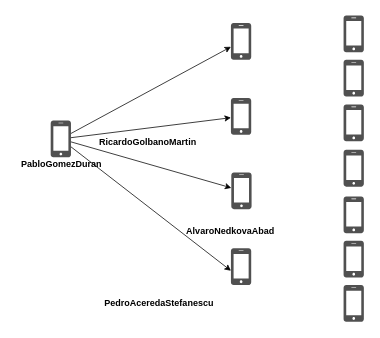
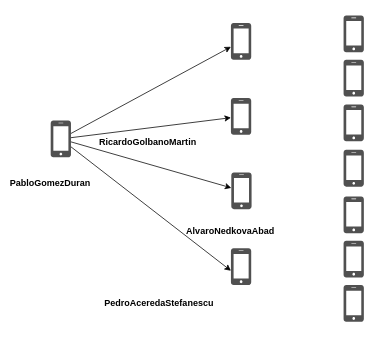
  <mxCell id="0" />
  <mxCell id="1" parent="0" />
  <mxCell id="2" value="" style="pointerEvents=1;shadow=0;dashed=0;html=1;strokeColor=none;fillColor=#505050;labelPosition=center;verticalLabelPosition=bottom;verticalAlign=top;outlineConnect=0;align=center;shape=mxgraph.office.devices.cell_phone_iphone_proportional;" parent="1" vertex="1"><mxGeometry x="67" y="160" width="27" height="49" as="geometry" /></mxCell>
  <mxCell id="3" value="" style="endArrow=classic;html=1;" parent="1" source="2" target="15" edge="1"><mxGeometry width="50" height="50" relative="1" as="geometry"><mxPoint x="117" y="210" as="sourcePoint" /><mxPoint x="307" y="71.25" as="targetPoint" /></mxGeometry></mxCell>
  <mxCell id="4" value="" style="endArrow=classic;html=1;" parent="1" source="2" target="14" edge="1"><mxGeometry width="50" height="50" relative="1" as="geometry"><mxPoint x="104" y="187.75" as="sourcePoint" /><mxPoint x="307" y="147.694" as="targetPoint" /></mxGeometry></mxCell>
  <mxCell id="5" value="" style="endArrow=classic;html=1;" parent="1" source="2" target="13" edge="1"><mxGeometry width="50" height="50" relative="1" as="geometry"><mxPoint x="104" y="192.306" as="sourcePoint" /><mxPoint x="307" y="221.306" as="targetPoint" /></mxGeometry></mxCell>
  <mxCell id="6" value="" style="endArrow=classic;html=1;entryX=0;entryY=0.612;entryDx=0;entryDy=0;entryPerimeter=0;" parent="1" source="2" target="12" edge="1"><mxGeometry width="50" height="50" relative="1" as="geometry"><mxPoint x="104" y="196.694" as="sourcePoint" /><mxPoint x="307" y="297.75" as="targetPoint" /></mxGeometry></mxCell>
  <mxCell id="7" value="" style="shape=image;html=1;verticalAlign=top;verticalLabelPosition=bottom;labelBackgroundColor=#ffffff;imageAspect=0;aspect=fixed;image=https://cdn4.iconfinder.com/data/icons/free-ui/64/v-26-128.png" parent="1" vertex="1"><mxGeometry x="197" y="290" width="20" height="20" as="geometry" /></mxCell>
  <mxCell id="8" value="" style="shape=image;html=1;verticalAlign=top;verticalLabelPosition=bottom;labelBackgroundColor=#ffffff;imageAspect=0;aspect=fixed;image=https://cdn4.iconfinder.com/data/icons/free-ui/64/v-26-128.png" parent="1" vertex="1"><mxGeometry x="207" y="144.5" width="20" height="20" as="geometry" /></mxCell>
  <mxCell id="9" value="" style="shape=image;html=1;verticalAlign=top;verticalLabelPosition=bottom;labelBackgroundColor=#ffffff;imageAspect=0;aspect=fixed;image=https://cdn4.iconfinder.com/data/icons/free-ui/64/v-26-128.png" parent="1" vertex="1"><mxGeometry x="197" y="89" width="20" height="20" as="geometry" /></mxCell>
  <mxCell id="10" value="" style="shape=image;html=1;verticalAlign=top;verticalLabelPosition=bottom;labelBackgroundColor=#ffffff;imageAspect=0;aspect=fixed;image=https://cdn4.iconfinder.com/data/icons/free-ui/64/v-26-128.png" parent="1" vertex="1"><mxGeometry x="207" y="229" width="20" height="20" as="geometry" /></mxCell>
- <mxCell id="11" value="PabloGomezDuran" style="text;html=1;align=center;verticalAlign=middle;resizable=0;points=[];autosize=1;fontStyle=1" vertex="1" parent="1"><mxGeometry x="20.5" y="209" width="120" height="20" as="geometry" /></mxCell>
+ <mxCell id="11" value="PabloGomezDuran" style="text;html=1;align=center;verticalAlign=middle;resizable=0;points=[];autosize=1;fontStyle=1" vertex="1" parent="1"><mxGeometry x="5.5" y="234" width="120" height="20" as="geometry" /></mxCell>
  <mxCell id="12" value="" style="pointerEvents=1;shadow=0;dashed=0;html=1;strokeColor=none;fillColor=#505050;labelPosition=center;verticalLabelPosition=bottom;verticalAlign=top;outlineConnect=0;align=center;shape=mxgraph.office.devices.cell_phone_iphone_proportional;" vertex="1" parent="1"><mxGeometry x="307" y="330" width="27" height="49" as="geometry" /></mxCell>
  <mxCell id="13" value="" style="pointerEvents=1;shadow=0;dashed=0;html=1;strokeColor=none;fillColor=#505050;labelPosition=center;verticalLabelPosition=bottom;verticalAlign=top;outlineConnect=0;align=center;shape=mxgraph.office.devices.cell_phone_iphone_proportional;" vertex="1" parent="1"><mxGeometry x="307.5" y="229" width="27" height="49" as="geometry" /></mxCell>
  <mxCell id="14" value="" style="pointerEvents=1;shadow=0;dashed=0;html=1;strokeColor=none;fillColor=#505050;labelPosition=center;verticalLabelPosition=bottom;verticalAlign=top;outlineConnect=0;align=center;shape=mxgraph.office.devices.cell_phone_iphone_proportional;" vertex="1" parent="1"><mxGeometry x="307" y="130" width="27" height="49" as="geometry" /></mxCell>
  <mxCell id="15" value="" style="pointerEvents=1;shadow=0;dashed=0;html=1;strokeColor=none;fillColor=#505050;labelPosition=center;verticalLabelPosition=bottom;verticalAlign=top;outlineConnect=0;align=center;shape=mxgraph.office.devices.cell_phone_iphone_proportional;" vertex="1" parent="1"><mxGeometry x="307" y="30" width="27" height="49" as="geometry" /></mxCell>
  <mxCell id="16" value="RicardoGolbanoMartin" style="text;html=1;align=center;verticalAlign=middle;resizable=0;points=[];autosize=1;fontStyle=1" vertex="1" parent="1"><mxGeometry x="125.5" y="179" width="140" height="20" as="geometry" /></mxCell>
  <mxCell id="17" value="PedroAceredaStefanescu" style="text;html=1;align=center;verticalAlign=middle;resizable=0;points=[];autosize=1;fontStyle=1" vertex="1" parent="1"><mxGeometry x="130.5" y="394" width="160" height="20" as="geometry" /></mxCell>
  <mxCell id="18" value="AlvaroNedkovaAbad" style="text;html=1;align=center;verticalAlign=middle;resizable=0;points=[];autosize=1;fontStyle=1" vertex="1" parent="1"><mxGeometry x="241" y="298" width="130" height="20" as="geometry" /></mxCell>
  <mxCell id="19" value="" style="pointerEvents=1;shadow=0;dashed=0;html=1;strokeColor=none;fillColor=#505050;labelPosition=center;verticalLabelPosition=bottom;verticalAlign=top;outlineConnect=0;align=center;shape=mxgraph.office.devices.cell_phone_iphone_proportional;" vertex="1" parent="1"><mxGeometry x="457" y="199" width="27" height="49" as="geometry" /></mxCell>
  <mxCell id="20" value="" style="pointerEvents=1;shadow=0;dashed=0;html=1;strokeColor=none;fillColor=#505050;labelPosition=center;verticalLabelPosition=bottom;verticalAlign=top;outlineConnect=0;align=center;shape=mxgraph.office.devices.cell_phone_iphone_proportional;" vertex="1" parent="1"><mxGeometry x="457" y="79" width="27" height="49" as="geometry" /></mxCell>
  <mxCell id="21" value="" style="pointerEvents=1;shadow=0;dashed=0;html=1;strokeColor=none;fillColor=#505050;labelPosition=center;verticalLabelPosition=bottom;verticalAlign=top;outlineConnect=0;align=center;shape=mxgraph.office.devices.cell_phone_iphone_proportional;" vertex="1" parent="1"><mxGeometry x="457" y="20" width="27" height="49" as="geometry" /></mxCell>
  <mxCell id="22" value="" style="pointerEvents=1;shadow=0;dashed=0;html=1;strokeColor=none;fillColor=#505050;labelPosition=center;verticalLabelPosition=bottom;verticalAlign=top;outlineConnect=0;align=center;shape=mxgraph.office.devices.cell_phone_iphone_proportional;" vertex="1" parent="1"><mxGeometry x="457" y="261" width="27" height="49" as="geometry" /></mxCell>
  <mxCell id="23" value="" style="pointerEvents=1;shadow=0;dashed=0;html=1;strokeColor=none;fillColor=#505050;labelPosition=center;verticalLabelPosition=bottom;verticalAlign=top;outlineConnect=0;align=center;shape=mxgraph.office.devices.cell_phone_iphone_proportional;" vertex="1" parent="1"><mxGeometry x="457" y="320" width="27" height="49" as="geometry" /></mxCell>
  <mxCell id="24" value="" style="pointerEvents=1;shadow=0;dashed=0;html=1;strokeColor=none;fillColor=#505050;labelPosition=center;verticalLabelPosition=bottom;verticalAlign=top;outlineConnect=0;align=center;shape=mxgraph.office.devices.cell_phone_iphone_proportional;" vertex="1" parent="1"><mxGeometry x="457" y="138.5" width="27" height="49" as="geometry" /></mxCell>
  <mxCell id="25" value="" style="pointerEvents=1;shadow=0;dashed=0;html=1;strokeColor=none;fillColor=#505050;labelPosition=center;verticalLabelPosition=bottom;verticalAlign=top;outlineConnect=0;align=center;shape=mxgraph.office.devices.cell_phone_iphone_proportional;" vertex="1" parent="1"><mxGeometry x="457" y="379" width="27" height="49" as="geometry" /></mxCell>
  <mxCell id="26" value="" style="shape=image;verticalLabelPosition=bottom;labelBackgroundColor=#ffffff;verticalAlign=top;aspect=fixed;imageAspect=0;image=https://cdn.discordapp.com/attachments/695740260474421300/696089769620275250/add-friend.png;" vertex="1" parent="1"><mxGeometry x="461.25" y="153.75" width="18.5" height="18.5" as="geometry" /></mxCell>
  <mxCell id="27" value="" style="shape=image;verticalLabelPosition=bottom;labelBackgroundColor=#ffffff;verticalAlign=top;aspect=fixed;imageAspect=0;image=https://cdn.discordapp.com/attachments/695740260474421300/696089769620275250/add-friend.png;" vertex="1" parent="1"><mxGeometry x="461.25" y="276.25" width="18.5" height="18.5" as="geometry" /></mxCell>
  <mxCell id="28" value="" style="shape=image;verticalLabelPosition=bottom;labelBackgroundColor=#ffffff;verticalAlign=top;aspect=fixed;imageAspect=0;image=https://cdn.discordapp.com/attachments/695740260474421300/696089769620275250/add-friend.png;" vertex="1" parent="1"><mxGeometry x="461.25" y="394.25" width="18.5" height="18.5" as="geometry" /></mxCell>
  <mxCell id="29" value="" style="shape=image;verticalLabelPosition=bottom;labelBackgroundColor=#ffffff;verticalAlign=top;aspect=fixed;imageAspect=0;image=https://cdn.discordapp.com/attachments/695740260474421300/696089769620275250/add-friend.png;" vertex="1" parent="1"><mxGeometry x="311.25" y="45.25" width="18.5" height="18.5" as="geometry" /></mxCell>
  <mxCell id="30" value="" style="shape=image;verticalLabelPosition=bottom;labelBackgroundColor=#ffffff;verticalAlign=top;aspect=fixed;imageAspect=0;image=https://cdn.discordapp.com/attachments/695740260474421300/696089769620275250/add-friend.png;" vertex="1" parent="1"><mxGeometry x="311.75" y="145.25" width="18.5" height="18.5" as="geometry" /></mxCell>
